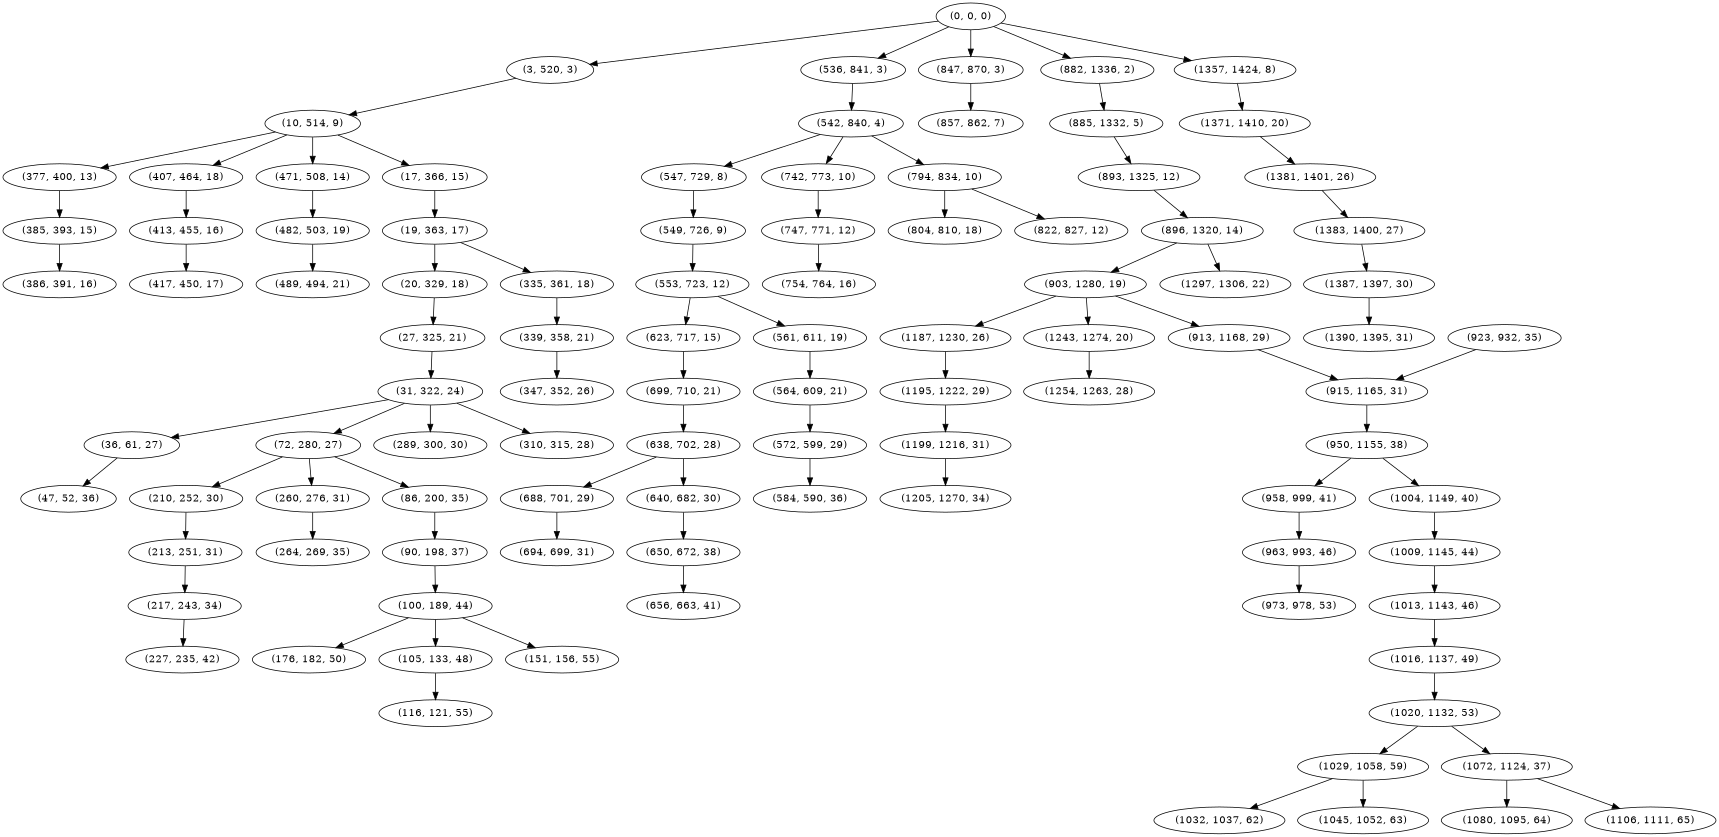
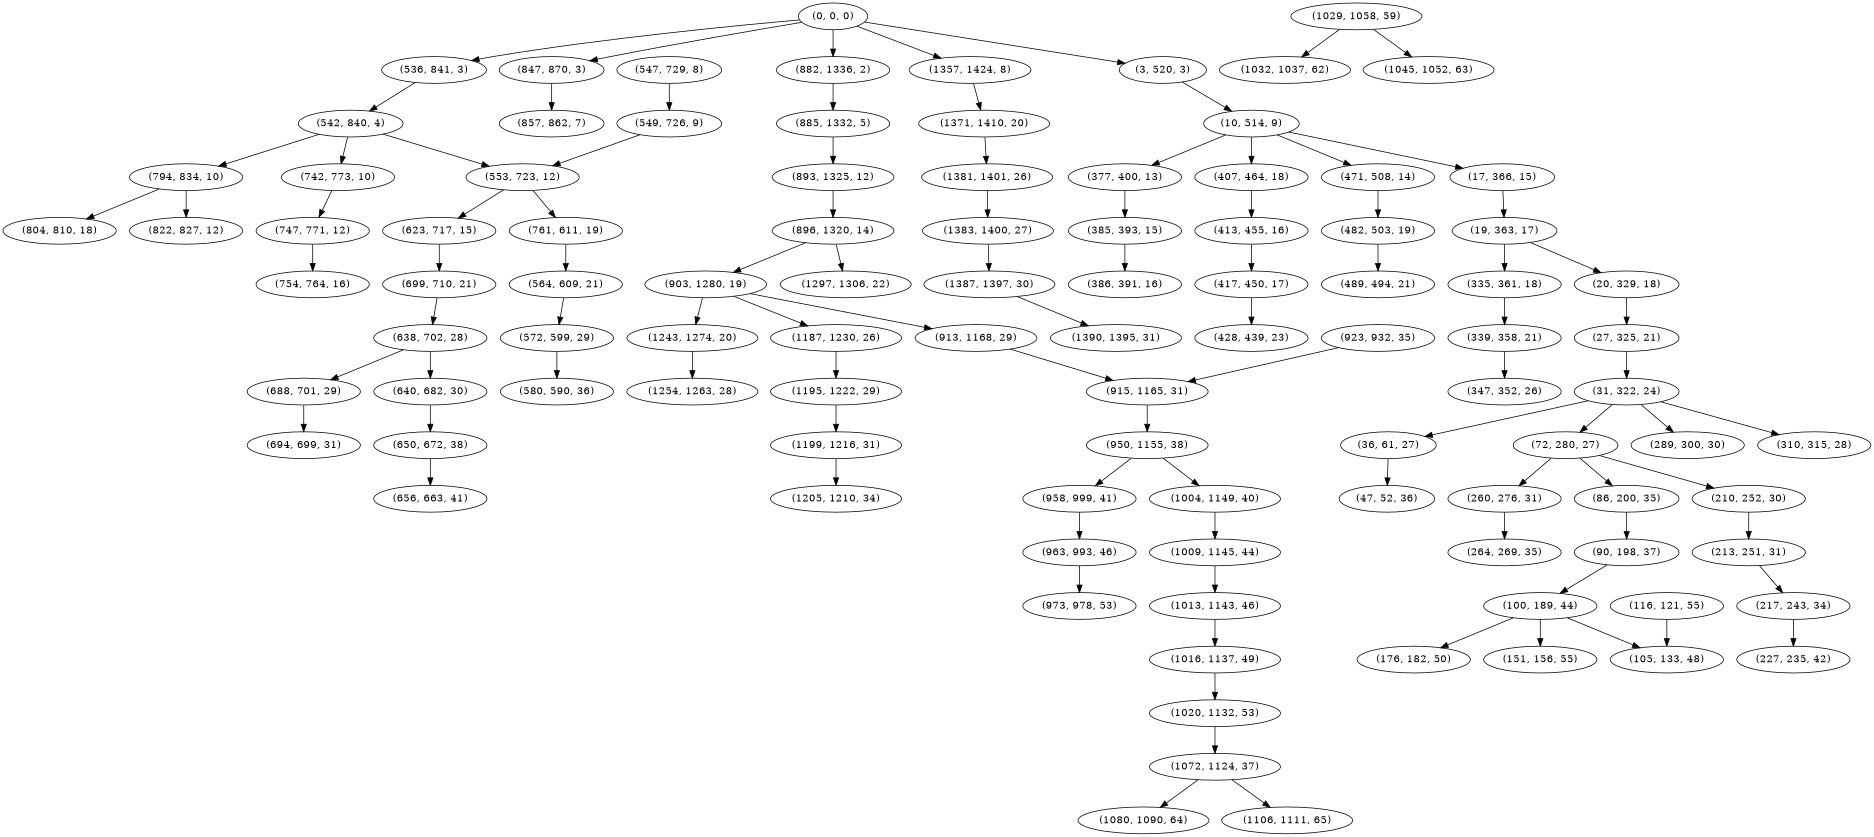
  digraph {
    "(0, 0, 0)"
    "(3, 520, 3)"
    "(536, 841, 3)"
    "(847, 870, 3)"
    "(882, 1336, 2)"
    "(1357, 1424, 8)"
    "(10, 514, 9)"
    "(542, 840, 4)"
    "(857, 862, 7)"
    "(885, 1332, 5)"
    "(1371, 1410, 20)"
    "(17, 366, 15)"
    "(377, 400, 13)"
    n14 [label="(407, 464, 18)"]
    "(471, 508, 14)"
    "(19, 363, 17)"
    "(385, 393, 15)"
    "(413, 455, 16)"
    "(482, 503, 19)"
    "(20, 329, 18)"
    "(335, 361, 18)"
    "(27, 325, 21)"
    "(339, 358, 21)"
    "(31, 322, 24)"
    "(36, 61, 27)"
    "(72, 280, 27)"
    "(289, 300, 30)"
    "(310, 315, 28)"
    "(47, 52, 36)"
    "(86, 200, 35)"
    "(210, 252, 30)"
    "(260, 276, 31)"
    "(90, 198, 37)"
    "(213, 251, 31)"
    "(264, 269, 35)"
    "(100, 189, 44)"
    "(105, 133, 48)"
    "(151, 156, 55)"
    "(176, 182, 50)"
    "(116, 121, 55)"
    "(217, 243, 34)"
    "(227, 235, 42)"
    "(347, 352, 26)"
    "(386, 391, 16)"
    "(417, 450, 17)"
+   "(428, 439, 23)"
    "(489, 494, 21)"
    "(547, 729, 8)"
    "(742, 773, 10)"
    "(794, 834, 10)"
    "(549, 726, 9)"
    "(747, 771, 12)"
    "(804, 810, 18)"
    "(822, 827, 12)"
    "(553, 723, 12)"
-   "(561, 611, 19)"
+   "(561, 611, 19)" [label="(761, 611, 19)"]
    "(623, 717, 15)"
    "(564, 609, 21)"
    n59 [label="(699, 710, 21)"]
    "(572, 599, 29)"
-   "(584, 590, 36)"
+   "(584, 590, 36)" [label="(580, 590, 36)"]
    "(638, 702, 28)"
    "(640, 682, 30)"
    "(688, 701, 29)"
    "(650, 672, 38)"
    "(694, 699, 31)"
    "(656, 663, 41)"
    "(754, 764, 16)"
    "(893, 1325, 12)"
    "(896, 1320, 14)"
    "(903, 1280, 19)"
    "(1297, 1306, 22)"
    "(913, 1168, 29)"
    "(1187, 1230, 26)"
    "(1243, 1274, 20)"
    "(915, 1165, 31)"
    "(1195, 1222, 29)"
    "(1254, 1263, 28)"
    "(950, 1155, 38)"
    "(923, 932, 35)"
    "(958, 999, 41)"
    "(1004, 1149, 40)"
    "(963, 993, 46)"
    "(1009, 1145, 44)"
    "(973, 978, 53)"
    "(1013, 1143, 46)"
    "(1016, 1137, 49)"
    "(1020, 1132, 53)"
    "(1029, 1058, 59)"
    n90 [label="(1072, 1124, 37)"]
    "(1032, 1037, 62)"
    "(1045, 1052, 63)"
-   "(1080, 1090, 64)" [label="(1080, 1095, 64)"]
+   "(1080, 1090, 64)"
    "(1106, 1111, 65)"
    "(1199, 1216, 31)"
-   "(1205, 1210, 34)" [label="(1205, 1270, 34)"]
+   "(1205, 1210, 34)"
    "(1381, 1401, 26)"
    "(1383, 1400, 27)"
    "(1387, 1397, 30)"
    "(1390, 1395, 31)"
    "(0, 0, 0)" -> "(3, 520, 3)"
    "(0, 0, 0)" -> "(536, 841, 3)"
    "(0, 0, 0)" -> "(847, 870, 3)"
    "(0, 0, 0)" -> "(882, 1336, 2)"
    "(0, 0, 0)" -> "(1357, 1424, 8)"
    "(3, 520, 3)" -> "(10, 514, 9)"
    "(536, 841, 3)" -> "(542, 840, 4)"
    "(847, 870, 3)" -> "(857, 862, 7)"
    "(882, 1336, 2)" -> "(885, 1332, 5)"
    "(1357, 1424, 8)" -> "(1371, 1410, 20)"
    "(10, 514, 9)" -> "(17, 366, 15)"
    "(10, 514, 9)" -> "(377, 400, 13)"
    "(10, 514, 9)" -> n14
    "(10, 514, 9)" -> "(471, 508, 14)"
-   "(542, 840, 4)" -> "(547, 729, 8)"
+   "(542, 840, 4)" -> "(553, 723, 12)"
    "(542, 840, 4)" -> "(742, 773, 10)"
    "(542, 840, 4)" -> "(794, 834, 10)"
    "(885, 1332, 5)" -> "(893, 1325, 12)"
    "(1371, 1410, 20)" -> "(1381, 1401, 26)"
    "(17, 366, 15)" -> "(19, 363, 17)"
    "(377, 400, 13)" -> "(385, 393, 15)"
    n14 -> "(413, 455, 16)"
    "(471, 508, 14)" -> "(482, 503, 19)"
    "(19, 363, 17)" -> "(20, 329, 18)"
    "(19, 363, 17)" -> "(335, 361, 18)"
    "(385, 393, 15)" -> "(386, 391, 16)"
    "(413, 455, 16)" -> "(417, 450, 17)"
    "(482, 503, 19)" -> "(489, 494, 21)"
    "(20, 329, 18)" -> "(27, 325, 21)"
    "(335, 361, 18)" -> "(339, 358, 21)"
    "(27, 325, 21)" -> "(31, 322, 24)"
    "(339, 358, 21)" -> "(347, 352, 26)"
    "(31, 322, 24)" -> "(36, 61, 27)"
    "(31, 322, 24)" -> "(72, 280, 27)"
    "(31, 322, 24)" -> "(289, 300, 30)"
    "(31, 322, 24)" -> "(310, 315, 28)"
    "(36, 61, 27)" -> "(47, 52, 36)"
    "(72, 280, 27)" -> "(86, 200, 35)"
    "(72, 280, 27)" -> "(210, 252, 30)"
    "(72, 280, 27)" -> "(260, 276, 31)"
    "(86, 200, 35)" -> "(90, 198, 37)"
    "(210, 252, 30)" -> "(213, 251, 31)"
    "(260, 276, 31)" -> "(264, 269, 35)"
    "(90, 198, 37)" -> "(100, 189, 44)"
    "(213, 251, 31)" -> "(217, 243, 34)"
    "(100, 189, 44)" -> "(105, 133, 48)"
    "(100, 189, 44)" -> "(151, 156, 55)"
    "(100, 189, 44)" -> "(176, 182, 50)"
-   "(105, 133, 48)" -> "(116, 121, 55)"
+   "(116, 121, 55)" -> "(105, 133, 48)"
    "(217, 243, 34)" -> "(227, 235, 42)"
+   "(417, 450, 17)" -> "(428, 439, 23)"
    "(547, 729, 8)" -> "(549, 726, 9)"
    "(742, 773, 10)" -> "(747, 771, 12)"
    "(794, 834, 10)" -> "(804, 810, 18)"
    "(794, 834, 10)" -> "(822, 827, 12)"
    "(549, 726, 9)" -> "(553, 723, 12)"
    "(747, 771, 12)" -> "(754, 764, 16)"
    "(553, 723, 12)" -> "(561, 611, 19)"
    "(553, 723, 12)" -> "(623, 717, 15)"
    "(561, 611, 19)" -> "(564, 609, 21)"
    "(623, 717, 15)" -> n59
    "(564, 609, 21)" -> "(572, 599, 29)"
    n59 -> "(638, 702, 28)"
    "(572, 599, 29)" -> "(584, 590, 36)"
    "(638, 702, 28)" -> "(640, 682, 30)"
    "(638, 702, 28)" -> "(688, 701, 29)"
    "(640, 682, 30)" -> "(650, 672, 38)"
    "(688, 701, 29)" -> "(694, 699, 31)"
    "(650, 672, 38)" -> "(656, 663, 41)"
    "(893, 1325, 12)" -> "(896, 1320, 14)"
    "(896, 1320, 14)" -> "(903, 1280, 19)"
    "(896, 1320, 14)" -> "(1297, 1306, 22)"
    "(903, 1280, 19)" -> "(913, 1168, 29)"
    "(903, 1280, 19)" -> "(1187, 1230, 26)"
    "(903, 1280, 19)" -> "(1243, 1274, 20)"
    "(913, 1168, 29)" -> "(915, 1165, 31)"
    "(1187, 1230, 26)" -> "(1195, 1222, 29)"
    "(1243, 1274, 20)" -> "(1254, 1263, 28)"
    "(915, 1165, 31)" -> "(950, 1155, 38)"
    "(1195, 1222, 29)" -> "(1199, 1216, 31)"
    "(950, 1155, 38)" -> "(958, 999, 41)"
    "(950, 1155, 38)" -> "(1004, 1149, 40)"
    "(923, 932, 35)" -> "(915, 1165, 31)"
    "(958, 999, 41)" -> "(963, 993, 46)"
    "(1004, 1149, 40)" -> "(1009, 1145, 44)"
    "(963, 993, 46)" -> "(973, 978, 53)"
    "(1009, 1145, 44)" -> "(1013, 1143, 46)"
    "(1013, 1143, 46)" -> "(1016, 1137, 49)"
    "(1016, 1137, 49)" -> "(1020, 1132, 53)"
-   "(1020, 1132, 53)" -> "(1029, 1058, 59)"
    "(1020, 1132, 53)" -> n90
    "(1029, 1058, 59)" -> "(1032, 1037, 62)"
    "(1029, 1058, 59)" -> "(1045, 1052, 63)"
    n90 -> "(1080, 1090, 64)"
    n90 -> "(1106, 1111, 65)"
    "(1199, 1216, 31)" -> "(1205, 1210, 34)"
    "(1381, 1401, 26)" -> "(1383, 1400, 27)"
    "(1383, 1400, 27)" -> "(1387, 1397, 30)"
    "(1387, 1397, 30)" -> "(1390, 1395, 31)"
  }
